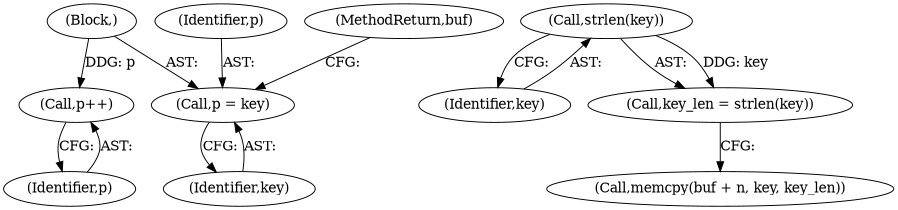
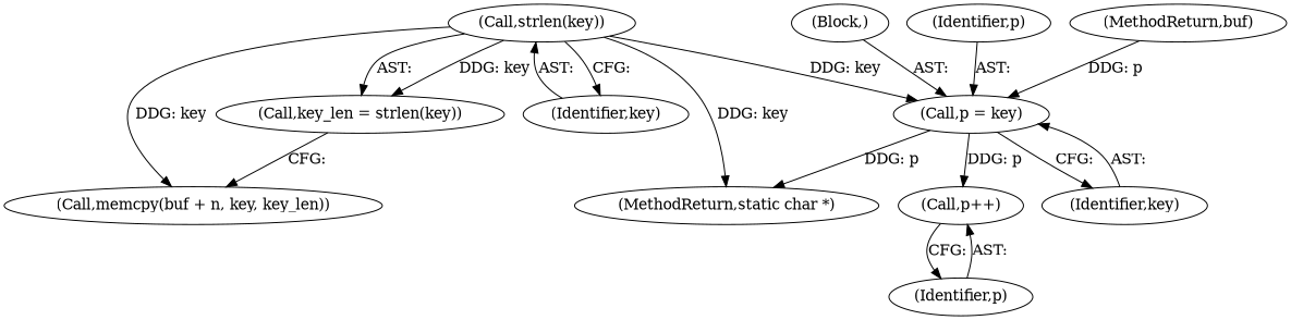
  digraph {
    n1 [label="(Call,p = key)"]
    n2 [label="(Call,p++)"]
    n3 [label="(Identifier,key)"]
+   n4 [label="(MethodReturn,static char *)"]
    n5 [label="(Identifier,p)"]
    n6 [label="(Block,)"]
    n7 [label="(Call,strlen(key))"]
    n8 [label="(Identifier,key)"]
    n9 [label="(Call,memcpy(buf + n, key, key_len))"]
    n10 [label="(Call,key_len = strlen(key))"]
    n11 [label="(Identifier,p)"]
    n12 [label="(MethodReturn,buf)"]
-   n6 -> n2 [label="DDG: p"]
+   n1 -> n2 [label="DDG: p"]
    n1 -> n3 [label="CFG: "]
+   n1 -> n4 [label="DDG: p"]
    n2 -> n5 [label="CFG: "]
    n3 -> n1 [label="AST: "]
    n5 -> n2 [label="AST: "]
    n6 -> n1 [label="AST: "]
+   n7 -> n1 [label="DDG: key"]
+   n7 -> n4 [label="DDG: key"]
    n7 -> n8 [label="CFG: "]
+   n7 -> n9 [label="DDG: key"]
    n7 -> n10 [label="AST: "]
    n7 -> n10 [label="DDG: key"]
    n8 -> n7 [label="AST: "]
    n10 -> n9 [label="CFG: "]
    n11 -> n1 [label="AST: "]
-   n12 -> n1 [label="CFG: "]
+   n12 -> n1 [label="DDG: p"]
  }
